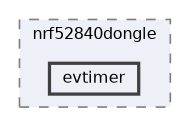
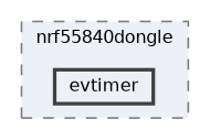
  digraph {
    compound=true
    n1 [color=grey25 fillcolor="#edf0f7" fontname=Helvetica fontsize=10 height=0.2 label=evtimer shape=box style="filled,bold" width=0.4]
    subgraph cluster_1 {
      bgcolor="#edf0f7"
      fontname=Helvetica
      fontsize=10
-     label=nrf52840dongle
+     label=nrf55840dongle
      pencolor=grey50
      style="filled,dashed"
      n1
    }
  }
